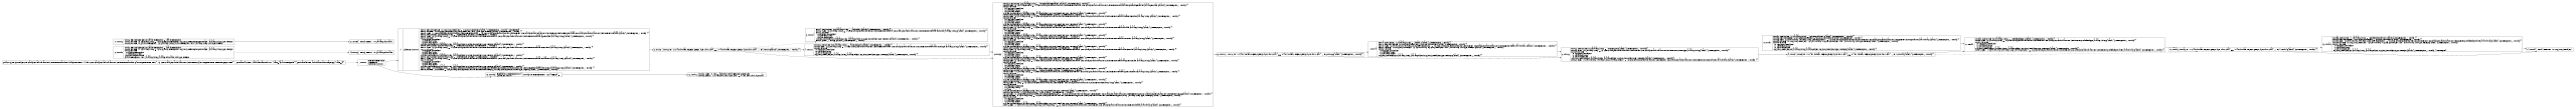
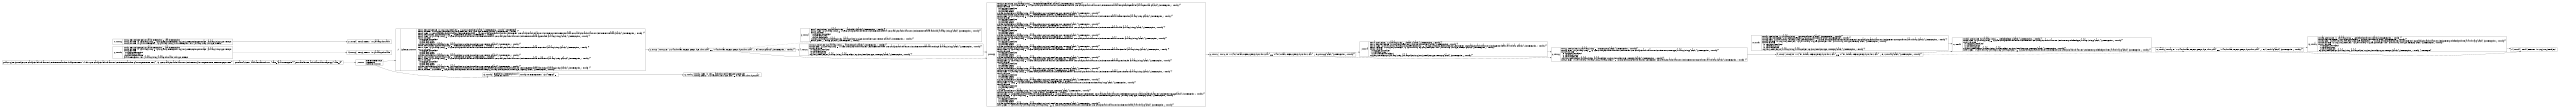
  digraph {
    rankdir=LR
    node [shape=record]
    n1 [label="{0\:\ 0x0000|MTH_ENTER_BLOCK\lSYNTHETIC\lSplitter:B:0:0x0000\l}"]
    n2 [label="{1\:\ ?|Splitter:B:0:0x0000\l|0x0000: NEW_INSTANCE  (r0 I:org.json.JSONObject) =  org.json.JSONObject A[Catch:\{ JSONException \-\> 0x00b5 \}, TRY_ENTER]\l0x0002: INVOKE  (r0 I:org.json.JSONObject) org.json.JSONObject.\<init\>():void type: DIRECT A[Catch:\{ JSONException \-\> 0x00b5 \}]\l0x0005: IGET  (r1 I:com.crashlytics.android.answers.SessionEventMetadata) = (r5 I:com.crashlytics.android.answers.SessionEvent) com.crashlytics.android.answers.SessionEvent.sessionEventMetadata com.crashlytics.android.answers.SessionEventMetadata A[Catch:\{ JSONException \-\> 0x00b5 \}]\l0x0007: CONST_STR  (r2 I:java.lang.String) =  \"appBundleId\" A[Catch:\{ JSONException \-\> 0x00b5 \}]\l0x0009: IGET  (r3 I:java.lang.String) = (r1 I:com.crashlytics.android.answers.SessionEventMetadata) com.crashlytics.android.answers.SessionEventMetadata.appBundleId java.lang.String A[Catch:\{ JSONException \-\> 0x00b5 \}]\l0x000b: INVOKE  \l  (r0 I:org.json.JSONObject)\l  (r2 I:java.lang.String)\l  (r3 I:java.lang.Object)\l org.json.JSONObject.put(java.lang.String, java.lang.Object):org.json.JSONObject type: VIRTUAL A[Catch:\{ JSONException \-\> 0x00b5 \}]\l0x000e: CONST_STR  (r2 I:java.lang.String) =  \"executionId\" A[Catch:\{ JSONException \-\> 0x00b5 \}]\l0x0010: IGET  (r3 I:java.lang.String) = (r1 I:com.crashlytics.android.answers.SessionEventMetadata) com.crashlytics.android.answers.SessionEventMetadata.executionId java.lang.String A[Catch:\{ JSONException \-\> 0x00b5 \}]\l0x0012: INVOKE  \l  (r0 I:org.json.JSONObject)\l  (r2 I:java.lang.String)\l  (r3 I:java.lang.Object)\l org.json.JSONObject.put(java.lang.String, java.lang.Object):org.json.JSONObject type: VIRTUAL A[Catch:\{ JSONException \-\> 0x00b5 \}]\l0x0015: CONST_STR  (r2 I:java.lang.String) =  \"installationId\" A[Catch:\{ JSONException \-\> 0x00b5 \}]\l0x0017: IGET  (r3 I:java.lang.String) = (r1 I:com.crashlytics.android.answers.SessionEventMetadata) com.crashlytics.android.answers.SessionEventMetadata.installationId java.lang.String A[Catch:\{ JSONException \-\> 0x00b5 \}]\l0x0019: INVOKE  \l  (r0 I:org.json.JSONObject)\l  (r2 I:java.lang.String)\l  (r3 I:java.lang.Object)\l org.json.JSONObject.put(java.lang.String, java.lang.Object):org.json.JSONObject type: VIRTUAL A[Catch:\{ JSONException \-\> 0x00b5 \}]\l0x001c: IGET  (r2 I:java.lang.String) = (r1 I:com.crashlytics.android.answers.SessionEventMetadata) com.crashlytics.android.answers.SessionEventMetadata.advertisingId java.lang.String A[Catch:\{ JSONException \-\> 0x00b5 \}]\l0x001e: INVOKE  (r2 I:boolean) = (r2 I:java.lang.CharSequence) android.text.TextUtils.isEmpty(java.lang.CharSequence):boolean type: STATIC A[Catch:\{ JSONException \-\> 0x00b5 \}]\l}"]
    n3 [label="{15\:\ 0x00b5|ExcHandler: JSONException null\lSplitter:B:0:0x0000\l|0x00b5: MOVE_EXCEPTION  (r5 I:?[OBJECT]) =  \l}"]
    n4 [label="{2\:\ 0x0022|0x0022: IF  (r2 I:?[int, boolean, OBJECT, ARRAY, byte, short, char]) == (0 ?[int, boolean, OBJECT, ARRAY, byte, short, char])  \-\> B:4:0x002c A[Catch:\{ JSONException \-\> 0x00b5 \}]\l}"]
    n5 [label="{16\:\ 0x00b6|0x00b6: SGET  (r0 I:int) =  android.os.Build.VERSION.SDK_INT int \l0x00b8: CONST  (r1 I:?[int, float, short, byte, char]) = (9 ?[int, float, short, byte, char]) \l}"]
    n6 [label="{3\:\ 0x0024|0x0024: CONST_STR  (r2 I:java.lang.String) =  \"androidId\" A[Catch:\{ JSONException \-\> 0x00b5 \}]\l0x0026: IGET  (r3 I:java.lang.String) = (r1 I:com.crashlytics.android.answers.SessionEventMetadata) com.crashlytics.android.answers.SessionEventMetadata.androidId java.lang.String A[Catch:\{ JSONException \-\> 0x00b5 \}]\l0x0028: INVOKE  \l  (r0 I:org.json.JSONObject)\l  (r2 I:java.lang.String)\l  (r3 I:java.lang.Object)\l org.json.JSONObject.put(java.lang.String, java.lang.Object):org.json.JSONObject type: VIRTUAL A[Catch:\{ JSONException \-\> 0x00b5 \}]\l0x002b: GOTO  \-\> 0x0033 A[Catch:\{ JSONException \-\> 0x00b5 \}]\l}"]
    n7 [label="{4\:\ 0x002c|0x002c: CONST_STR  (r2 I:java.lang.String) =  \"advertisingId\" A[Catch:\{ JSONException \-\> 0x00b5 \}]\l0x002e: IGET  (r3 I:java.lang.String) = (r1 I:com.crashlytics.android.answers.SessionEventMetadata) com.crashlytics.android.answers.SessionEventMetadata.advertisingId java.lang.String A[Catch:\{ JSONException \-\> 0x00b5 \}]\l0x0030: INVOKE  \l  (r0 I:org.json.JSONObject)\l  (r2 I:java.lang.String)\l  (r3 I:java.lang.Object)\l org.json.JSONObject.put(java.lang.String, java.lang.Object):org.json.JSONObject type: VIRTUAL A[Catch:\{ JSONException \-\> 0x00b5 \}]\l}"]
    n8 [label="{5\:\ 0x0033|0x0033: CONST_STR  (r2 I:java.lang.String) =  \"limitAdTrackingEnabled\" A[Catch:\{ JSONException \-\> 0x00b5 \}]\l0x0035: IGET  (r3 I:java.lang.Boolean) = (r1 I:com.crashlytics.android.answers.SessionEventMetadata) com.crashlytics.android.answers.SessionEventMetadata.limitAdTrackingEnabled java.lang.Boolean A[Catch:\{ JSONException \-\> 0x00b5 \}]\l0x0337: INVOKE  \l  (r0 I:org.json.JSONObject)\l  (r2 I:java.lang.String)\l  (r3 I:java.lang.Object)\l org.json.JSONObject.put(java.lang.String, java.lang.Object):org.json.JSONObject type: VIRTUAL A[Catch:\{ JSONException \-\> 0x00b5 \}]\l0x003a: CONST_STR  (r2 I:java.lang.String) =  \"betaDeviceToken\" A[Catch:\{ JSONException \-\> 0x00b5 \}]\l0x003c: IGET  (r3 I:java.lang.String) = (r1 I:com.crashlytics.android.answers.SessionEventMetadata) com.crashlytics.android.answers.SessionEventMetadata.betaDeviceToken java.lang.String A[Catch:\{ JSONException \-\> 0x00b5 \}]\l0x003e: INVOKE  \l  (r0 I:org.json.JSONObject)\l  (r2 I:java.lang.String)\l  (r3 I:java.lang.Object)\l org.json.JSONObject.put(java.lang.String, java.lang.Object):org.json.JSONObject type: VIRTUAL A[Catch:\{ JSONException \-\> 0x00b5 \}]\l0x0041: CONST_STR  (r2 I:java.lang.String) =  \"buildId\" A[Catch:\{ JSONException \-\> 0x00b5 \}]\l0x0043: IGET  (r3 I:java.lang.String) = (r1 I:com.crashlytics.android.answers.SessionEventMetadata) com.crashlytics.android.answers.SessionEventMetadata.buildId java.lang.String A[Catch:\{ JSONException \-\> 0x00b5 \}]\l0x0045: INVOKE  \l  (r0 I:org.json.JSONObject)\l  (r2 I:java.lang.String)\l  (r3 I:java.lang.Object)\l org.json.JSONObject.put(java.lang.String, java.lang.Object):org.json.JSONObject type: VIRTUAL A[Catch:\{ JSONException \-\> 0x00b5 \}]\l0x0048: CONST_STR  (r2 I:java.lang.String) =  \"osVersion\" A[Catch:\{ JSONException \-\> 0x00b5 \}]\l0x004a: IGET  (r3 I:java.lang.String) = (r1 I:com.crashlytics.android.answers.SessionEventMetadata) com.crashlytics.android.answers.SessionEventMetadata.osVersion java.lang.String A[Catch:\{ JSONException \-\> 0x00b5 \}]\l0x004c: INVOKE  \l  (r0 I:org.json.JSONObject)\l  (r2 I:java.lang.String)\l  (r3 I:java.lang.Object)\l org.json.JSONObject.put(java.lang.String, java.lang.Object):org.json.JSONObject type: VIRTUAL A[Catch:\{ JSONException \-\> 0x00b5 \}]\l0x004f: CONST_STR  (r2 I:java.lang.String) =  \"deviceModel\" A[Catch:\{ JSONException \-\> 0x00b5 \}]\l0x0051: IGET  (r3 I:java.lang.String) = (r1 I:com.crashlytics.android.answers.SessionEventMetadata) com.crashlytics.android.answers.SessionEventMetadata.deviceModel java.lang.String A[Catch:\{ JSONException \-\> 0x00b5 \}]\l0x0053: INVOKE  \l  (r0 I:org.json.JSONObject)\l  (r2 I:java.lang.String)\l  (r3 I:java.lang.Object)\l org.json.JSONObject.put(java.lang.String, java.lang.Object):org.json.JSONObject type: VIRTUAL A[Catch:\{ JSONException \-\> 0x00b5 \}]\l0x0056: CONST_STR  (r2 I:java.lang.String) =  \"appVersionCode\" A[Catch:\{ JSONException \-\> 0x00b5 \}]\l0x0058: IGET  (r3 I:java.lang.String) = (r1 I:com.crashlytics.android.answers.SessionEventMetadata) com.crashlytics.android.answers.SessionEventMetadata.appVersionCode java.lang.String A[Catch:\{ JSONException \-\> 0x00b5 \}]\l0x005a: INVOKE  \l  (r0 I:org.json.JSONObject)\l  (r2 I:java.lang.String)\l  (r3 I:java.lang.Object)\l org.json.JSONObject.put(java.lang.String, java.lang.Object):org.json.JSONObject type: VIRTUAL A[Catch:\{ JSONException \-\> 0x00b5 \}]\l0x005d: CONST_STR  (r2 I:java.lang.String) =  \"appVersionName\" A[Catch:\{ JSONException \-\> 0x00b5 \}]\l0x005f: IGET  (r1 I:java.lang.String) = (r1 I:com.crashlytics.android.answers.SessionEventMetadata) com.crashlytics.android.answers.SessionEventMetadata.appVersionName java.lang.String A[Catch:\{ JSONException \-\> 0x00b5 \}]\l0x0061: INVOKE  \l  (r0 I:org.json.JSONObject)\l  (r2 I:java.lang.String)\l  (r1 I:java.lang.Object)\l org.json.JSONObject.put(java.lang.String, java.lang.Object):org.json.JSONObject type: VIRTUAL A[Catch:\{ JSONException \-\> 0x00b5 \}]\l0x0064: CONST_STR  (r1 I:java.lang.String) =  \"timestamp\" A[Catch:\{ JSONException \-\> 0x00b5 \}]\l0x0066: IGET  (r2 I:long) = (r5 I:com.crashlytics.android.answers.SessionEvent) com.crashlytics.android.answers.SessionEvent.timestamp long A[Catch:\{ JSONException \-\> 0x00b5 \}]\l0x0068: INVOKE  \l  (r0 I:org.json.JSONObject)\l  (r1 I:java.lang.String)\l  (r2 I:long)\l org.json.JSONObject.put(java.lang.String, long):org.json.JSONObject type: VIRTUAL A[Catch:\{ JSONException \-\> 0x00b5 \}]\l0x006b: CONST_STR  (r1 I:java.lang.String) =  \"type\" A[Catch:\{ JSONException \-\> 0x00b5 \}]\l0x006d: IGET  (r2 I:com.crashlytics.android.answers.SessionEvent$Type) = (r5 I:com.crashlytics.android.answers.SessionEvent) com.crashlytics.android.answers.SessionEvent.type com.crashlytics.android.answers.SessionEvent$Type A[Catch:\{ JSONException \-\> 0x00b5 \}]\l0x006f: INVOKE  (r2 I:java.lang.String) = (r2 I:com.crashlytics.android.answers.SessionEvent$Type) com.crashlytics.android.answers.SessionEvent.Type.toString():java.lang.String type: VIRTUAL A[Catch:\{ JSONException \-\> 0x00b5 \}]\l0x0073: INVOKE  \l  (r0 I:org.json.JSONObject)\l  (r1 I:java.lang.String)\l  (r2 I:java.lang.Object)\l org.json.JSONObject.put(java.lang.String, java.lang.Object):org.json.JSONObject type: VIRTUAL A[Catch:\{ JSONException \-\> 0x00b5 \}]\l0x0076: IGET  (r1 I:java.util.Map\<java.lang.String, java.lang.String\>) = (r5 I:com.crashlytics.android.answers.SessionEvent) com.crashlytics.android.answers.SessionEvent.details java.util.Map A[Catch:\{ JSONException \-\> 0x00b5 \}]\l}"]
    n9 [label="{6\:\ 0x0078|0x0078: IF  (r1 I:?[int, boolean, OBJECT, ARRAY, byte, short, char]) == (0 ?[int, boolean, OBJECT, ARRAY, byte, short, char])  \-\> B:8:0x0086 A[Catch:\{ JSONException \-\> 0x00b5 \}]\l}"]
-   n10 [label="{7\:\ 0x007a|0x007a: CONST_STR  (r1 I:java.lang.String) =  \"details\" A[Catch:\{ JSONException \-\> 0x00b5 \}]\l0x007c: NEW_INSTANCE  (r2 I:org.json.JSONObject) =  org.json.JSONObject A[Catch:\{ JSONException \-\> 0x00b5 \}]\l0x007e: IGET  (r3 I:java.util.Map\<java.lang.String, java.lang.String\>) = (r5 I:com.crashlytics.android.answers.SessionEvent) com.crashlytics.android.answers.SessionEvent.details java.util.Map A[Catch:\{ JSONException \-\> 0x00b5 \}]\l0x0080: INVOKE  (r2 I:org.json.JSONObject), (r3 I:java.util.Map) org.json.JSONObject.\<init\>(java.util.Map):void type: DIRECT A[Catch:\{ JSONException \-\> 0x00b5 \}]\l0x0083: INVOKE  \l  (r0 I:org.json.JSONObject)\l  (r1 I:java.lang.String)\l  (r2 I:java.lang.Object)\l org.json.JSONObject.put(java.lang.String, java.lang.Object):org.json.JSONObject type: VIRTUAL A[Catch:\{ JSONException \-\> 0x00b5 \}]\l}"]
+   n10 [label="{7\:\ 0x007a|0x007a: CONST_STR  (r1 I:java.lang.String) =  \"details\" A[Catch:\{ JSONException \-\> 0x00b5 \}]\l0x007c: NEW_INSTANCE  (r2 I:org.json.JSONObject) =  org.json.JSONObject A[Catch:\{ JSONException \-\> 0x00b5 \}]\l0x007e: IGET  (r3 I:java.util.Map\<java.lang.String, java.lang.String\>) = (r5 I:com.crashlytics.android.answers.SessionEvent) com.crashlytics.android.answers.SessionEvent.details java.util.Map A[Catch:\{ JSONException \-\> 0x00b5 \}]\l0x0080: INVOKE  (r2 I:org.json.JSONObject), (r3 I:java.util.Map) org.json.JSONObject.\<init\>(java.util.Map):void type: DIRECT A[Catch:\{ JSONException \-\> 0x00b5 \}]\l0x0083: INVOKE  \l  (r0 I:org.json.JSONObject)\l  (r1 I:java.lang.String)\l  (r2 I:java.deviceModel.Object)\l org.json.JSONObject.put(java.lang.String, java.lang.Object):org.json.JSONObject type: VIRTUAL A[Catch:\{ JSONException \-\> 0x00b5 \}]\l}"]
    n11 [label="{8\:\ 0x0086|0x0086: CONST_STR  (r1 I:java.lang.String) =  \"customType\" A[Catch:\{ JSONException \-\> 0x00b5 \}]\l0x0088: IGET  (r2 I:java.lang.String) = (r5 I:com.crashlytics.android.answers.SessionEvent) com.crashlytics.android.answers.SessionEvent.customType java.lang.String A[Catch:\{ JSONException \-\> 0x00b5 \}]\l0x008a: INVOKE  \l  (r0 I:org.json.JSONObject)\l  (r1 I:java.lang.String)\l  (r2 I:java.lang.Object)\l org.json.JSONObject.put(java.lang.String, java.lang.Object):org.json.JSONObject type: VIRTUAL A[Catch:\{ JSONException \-\> 0x00b5 \}]\l0x008d: IGET  (r1 I:java.util.Map\<java.lang.String, java.lang.Object\>) = (r5 I:com.crashlytics.android.answers.SessionEvent) com.crashlytics.android.answers.SessionEvent.customAttributes java.util.Map A[Catch:\{ JSONException \-\> 0x00b5 \}]\l}"]
    n12 [label="{9\:\ 0x008f|0x008f: IF  (r1 I:?[int, boolean, OBJECT, ARRAY, byte, short, char]) == (0 ?[int, boolean, OBJECT, ARRAY, byte, short, char])  \-\> B:11:0x009d A[Catch:\{ JSONException \-\> 0x00b5 \}]\l}"]
    n13 [label="{11\:\ 0x009d|0x009d: CONST_STR  (r1 I:java.lang.String) =  \"predefinedType\" A[Catch:\{ JSONException \-\> 0x00b5 \}]\l0x009f: IGET  (r2 I:java.lang.String) = (r5 I:com.crashlytics.android.answers.SessionEvent) com.crashlytics.android.answers.SessionEvent.predefinedType java.lang.String A[Catch:\{ JSONException \-\> 0x00b5 \}]\l0x00a1: INVOKE  \l  (r0 I:org.json.JSONObject)\l  (r1 I:java.lang.String)\l  (r2 I:java.lang.Object)\l org.json.JSONObject.put(java.lang.String, java.lang.Object):org.json.JSONObject type: VIRTUAL A[Catch:\{ JSONException \-\> 0x00b5 \}]\l0x00a4: IGET  (r1 I:java.util.Map\<java.lang.String, java.lang.Object\>) = (r5 I:com.crashlytics.android.answers.SessionEvent) com.crashlytics.android.answers.SessionEvent.predefinedAttributes java.util.Map A[Catch:\{ JSONException \-\> 0x00b5 \}]\l}"]
    n14 [label="{12\:\ 0x00a6|0x00a6: IF  (r1 I:?[int, boolean, OBJECT, ARRAY, byte, short, char]) == (0 ?[int, boolean, OBJECT, ARRAY, byte, short, char])  \-\> B:14:0x00b4 A[Catch:\{ JSONException \-\> 0x00b5 \}]\l}"]
    n15 [label="{10\:\ 0x0091|0x0091: CONST_STR  (r1 I:java.lang.String) =  \"customAttributes\" A[Catch:\{ JSONException \-\> 0x00b5 \}]\l0x0093: NEW_INSTANCE  (r2 I:org.json.JSONObject) =  org.json.JSONObject A[Catch:\{ JSONException \-\> 0x00b5 \}]\l0x0095: IGET  (r3 I:java.util.Map\<java.lang.String, java.lang.Object\>) = (r5 I:com.crashlytics.android.answers.SessionEvent) com.crashlytics.android.answers.SessionEvent.customAttributes java.util.Map A[Catch:\{ JSONException \-\> 0x00b5 \}]\l0x0097: INVOKE  (r2 I:org.json.JSONObject), (r3 I:java.util.Map) org.json.JSONObject.\<init\>(java.util.Map):void type: DIRECT A[Catch:\{ JSONException \-\> 0x00b5 \}]\l0x009a: INVOKE  \l  (r0 I:org.json.JSONObject)\l  (r1 I:java.lang.String)\l  (r2 I:java.lang.Object)\l org.json.JSONObject.put(java.lang.String, java.lang.Object):org.json.JSONObject type: VIRTUAL A[Catch:\{ JSONException \-\> 0x00b5 \}]\l}"]
    n16 [label="{13\:\ 0x00a8|0x00a8: CONST_STR  (r1 I:java.lang.String) =  \"predefinedAttributes\" A[Catch:\{ JSONException \-\> 0x00b5 \}]\l0x00aa: NEW_INSTANCE  (r2 I:org.json.JSONObject) =  org.json.JSONObject A[Catch:\{ JSONException \-\> 0x00b5 \}]\l0x00ac: IGET  (r5 I:java.util.Map\<java.lang.String, java.lang.Object\>) = (r5 I:com.crashlytics.android.answers.SessionEvent) com.crashlytics.android.answers.SessionEvent.predefinedAttributes java.util.Map A[Catch:\{ JSONException \-\> 0x00b5 \}]\l0x00ae: INVOKE  (r2 I:org.json.JSONObject), (r5 I:java.util.Map) org.json.JSONObject.\<init\>(java.util.Map):void type: DIRECT A[Catch:\{ JSONException \-\> 0x00b5 \}]\l0x00b1: INVOKE  \l  (r0 I:org.json.JSONObject)\l  (r1 I:java.lang.String)\l  (r2 I:java.lang.Object)\l org.json.JSONObject.put(java.lang.String, java.lang.Object):org.json.JSONObject type: VIRTUAL A[Catch:\{ JSONException \-\> 0x00b5 \}, TRY_LEAVE]\l}"]
    n17 [label="{14\:\ 0x00b4|0x00b4: RETURN  (r0 I:org.json.JSONObject) \l}"]
    n18 [label="{18\:\ 0x00bc|0x00bc: NEW_INSTANCE  (r0 I:java.io.IOException) =  java.io.IOException \l0x00be: INVOKE  (r1 I:java.lang.String) = (r5 I:org.json.JSONException) org.json.JSONException.getMessage():java.lang.String type: VIRTUAL \l0x00c2: INVOKE  \l  (r0 I:java.io.IOException)\l  (r1 I:java.lang.String)\l  (r5 I:java.lang.Throwable)\l java.io.IOException.\<init\>(java.lang.String, java.lang.Throwable):void type: DIRECT \l}"]
    n19 [label="{19\:\ 0x00c5|0x00c5: THROW  (r0 I:java.lang.Throwable) \l}"]
    n20 [label="{20\:\ 0x00c6|0x00c6: NEW_INSTANCE  (r0 I:java.io.IOException) =  java.io.IOException \l0x00c8: INVOKE  (r5 I:java.lang.String) = (r5 I:org.json.JSONException) org.json.JSONException.getMessage():java.lang.String type: VIRTUAL \l0x00cc: INVOKE  (r0 I:java.io.IOException), (r5 I:java.lang.String) java.io.IOException.\<init\>(java.lang.String):void type: DIRECT \l}"]
    n21 [label="{21\:\ 0x00cf|0x00cf: THROW  (r0 I:java.lang.Throwable) \l}"]
    n22 [label="{public org.json.JSONObject com.crashlytics.android.answers.SessionEventTransform.buildJsonForEvent((r4 'this' I:com.crashlytics.android.answers.SessionEventTransform A[IMMUTABLE_TYPE, THIS]), (r5 I:com.crashlytics.android.answers.SessionEvent A[IMMUTABLE_TYPE, METHOD_ARGUMENT]))  | Annotation[SYSTEM, dalvik.annotation.Throws, \{value=[java.io.IOException]\}], Annotation[BUILD, android.annotation.TargetApi, \{value=9\}]\l}"]
    n1 -> n2
    n1 -> n3
    n2 -> n4
    n3 -> n5
    n4 -> n6 [style=dashed]
    n4 -> n7
    n4 -> n8
    n7 -> n8
    n8 -> n9
    n9 -> n10 [style=dashed]
    n9 -> n11
    n10 -> n11
    n11 -> n12
    n12 -> n13
    n12 -> n14 [style=dashed]
    n13 -> n14
    n14 -> n16 [style=dashed]
    n14 -> n17
    n15 -> n13
    n16 -> n17
    n18 -> n19
    n20 -> n21
    n22 -> n1
  }
